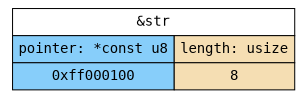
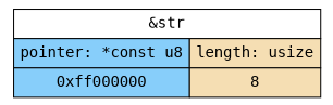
  digraph {
    rankdir=LR
-   n1 [fontname=monospace label=< 			<table border='0' cellspacing='0' cellborder='1' cellpadding='5'> 				<tr> 					<td colspan='2'>&amp;str</td> 				</tr> 				<tr> 					<td bgcolor='lightskyblue'>pointer: *const u8</td> 					<td bgcolor='wheat'>length: usize</td> 				</tr> 				<tr> 					<td bgcolor='lightskyblue'>0xff000100</td> 					<td bgcolor='wheat'>8</td> 				</tr> 			</table> 		> shape=none]
+   n1 [fontname=monospace label=< 			<table border='0' cellspacing='0' cellborder='1' cellpadding='5'> 				<tr> 					<td colspan='2'>&amp;str</td> 				</tr> 				<tr> 					<td bgcolor='lightskyblue'>pointer: *const u8</td> 					<td bgcolor='wheat'>length: usize</td> 				</tr> 				<tr> 					<td bgcolor='lightskyblue'>0xff000000</td> 					<td bgcolor='wheat'>8</td> 				</tr> 			</table> 		> shape=none]
  }
